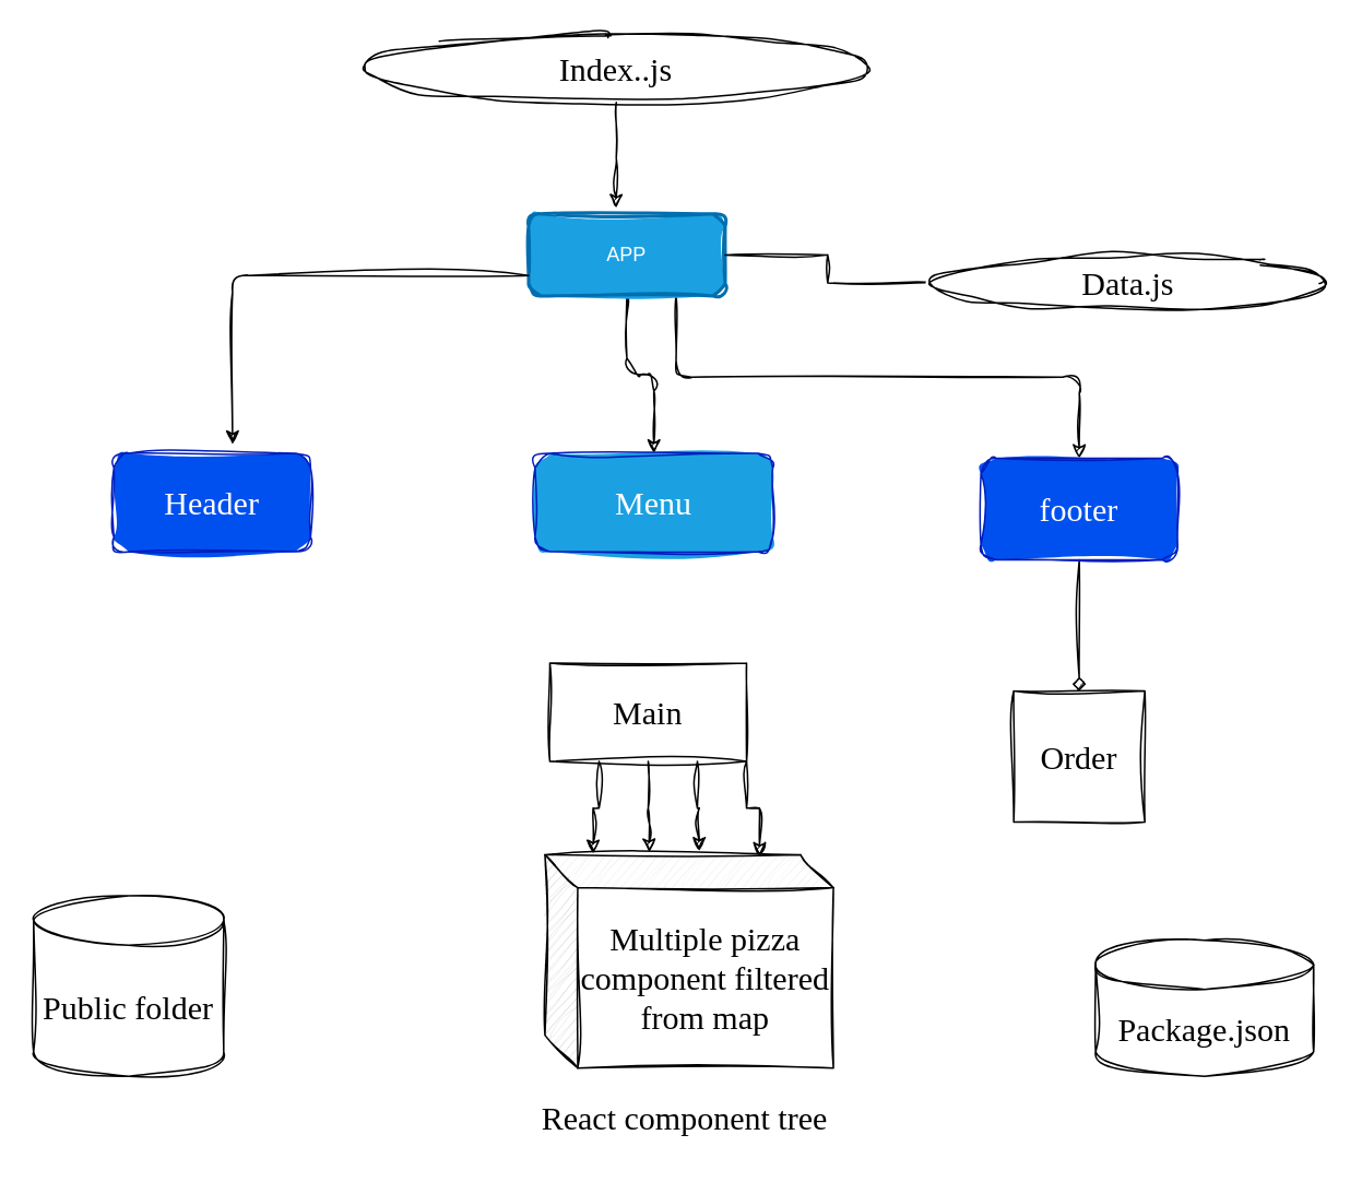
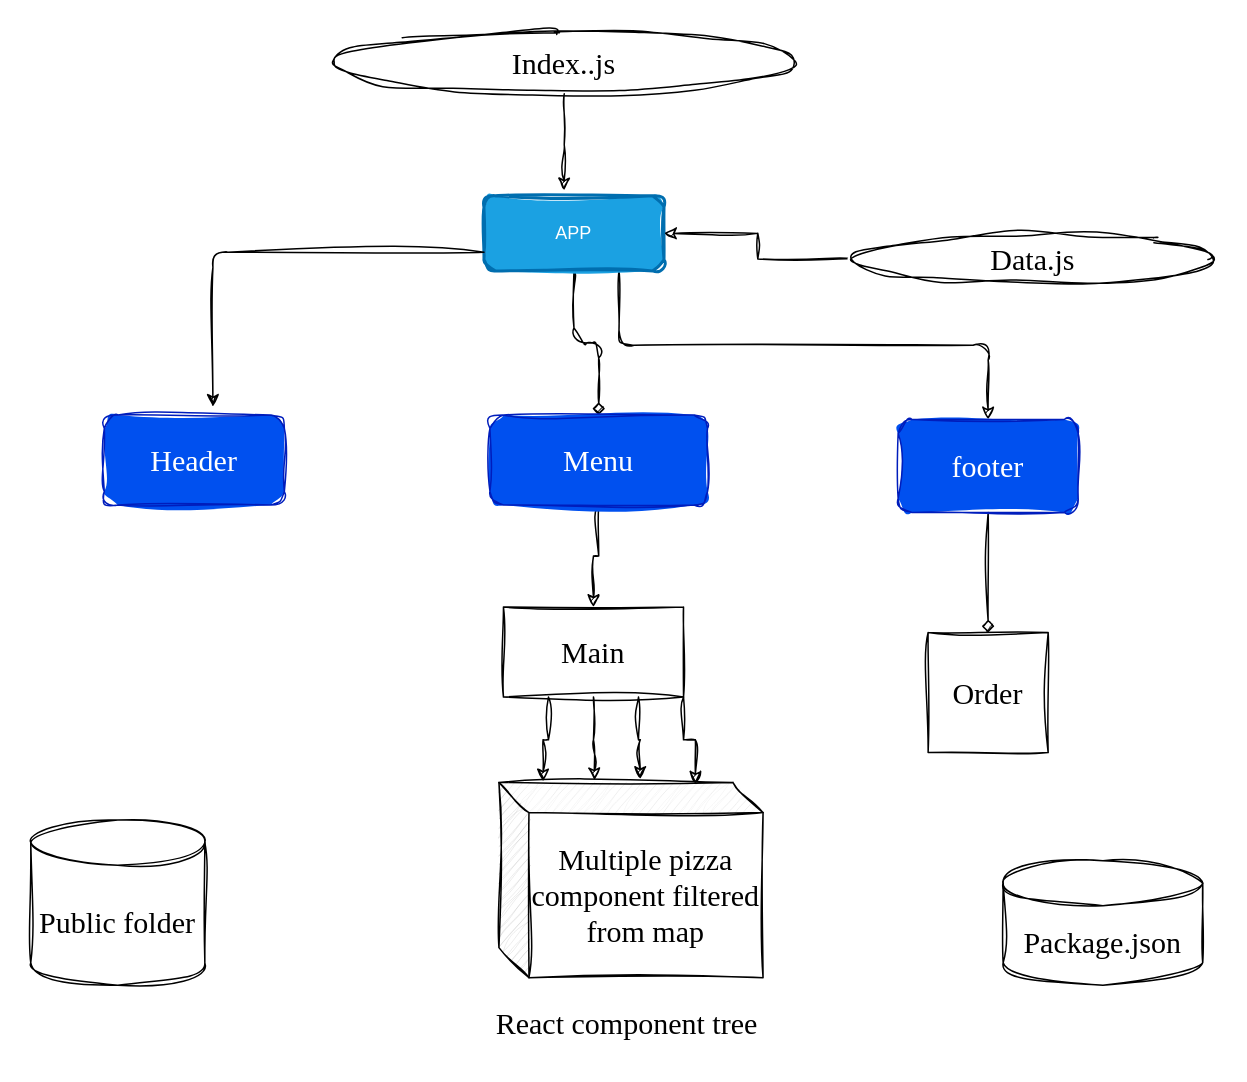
  <mxCell id="0" />
  <mxCell id="1" parent="0" />
- <mxCell id="2" style="edgeStyle=orthogonalEdgeStyle;rounded=1;hachureGap=4;orthogonalLoop=1;jettySize=auto;html=1;exitX=0.5;exitY=1;exitDx=0;exitDy=0;entryX=0.5;entryY=0;entryDx=0;entryDy=0;fontFamily=Architects Daughter;fontSource=https%3A%2F%2Ffonts.googleapis.com%2Fcss%3Ffamily%3DArchitects%2BDaughter;fontSize=16;sketch=1;curveFitting=1;jiggle=2;" parent="1" source="4" target="6" edge="1"><mxGeometry relative="1" as="geometry" /></mxCell>
+ <mxCell id="2" style="edgeStyle=orthogonalEdgeStyle;rounded=1;hachureGap=4;orthogonalLoop=1;jettySize=auto;html=1;exitX=0.5;exitY=1;exitDx=0;exitDy=0;entryX=0.5;entryY=0;entryDx=0;entryDy=0;fontFamily=Architects Daughter;fontSource=https%3A%2F%2Ffonts.googleapis.com%2Fcss%3Ffamily%3DArchitects%2BDaughter;fontSize=16;sketch=1;curveFitting=1;jiggle=2;endArrow=diamond;" parent="1" source="4" target="6" edge="1"><mxGeometry relative="1" as="geometry" /></mxCell>
  <mxCell id="3" style="edgeStyle=orthogonalEdgeStyle;rounded=1;hachureGap=4;orthogonalLoop=1;jettySize=auto;html=1;exitX=0.75;exitY=1;exitDx=0;exitDy=0;entryX=0.5;entryY=0;entryDx=0;entryDy=0;fontFamily=Architects Daughter;fontSource=https%3A%2F%2Ffonts.googleapis.com%2Fcss%3Ffamily%3DArchitects%2BDaughter;fontSize=16;sketch=1;curveFitting=1;jiggle=2;" parent="1" source="4" target="8" edge="1"><mxGeometry relative="1" as="geometry" /></mxCell>
  <mxCell id="4" value="APP" style="rounded=1;whiteSpace=wrap;html=1;fillColor=#1ba1e2;fontColor=#ffffff;strokeColor=#006EAF;fillStyle=solid;strokeWidth=2;sketch=1;curveFitting=1;jiggle=2;" parent="1" vertex="1"><mxGeometry x="322" y="130" width="120" height="50" as="geometry" /></mxCell>
- <mxCell id="6" value="Menu" style="rounded=1;whiteSpace=wrap;html=1;hachureGap=4;fontFamily=Architects Daughter;fontSource=https%3A%2F%2Ffonts.googleapis.com%2Fcss%3Ffamily%3DArchitects%2BDaughter;fontSize=20;sketch=1;curveFitting=1;jiggle=2;fillStyle=solid;fillColor=#1ba1e2;fontColor=#ffffff;strokeColor=#001DBC;" parent="1" vertex="1"><mxGeometry x="326" y="276" width="145" height="60" as="geometry" /></mxCell>
+ <mxCell id="5" style="edgeStyle=orthogonalEdgeStyle;rounded=0;sketch=1;hachureGap=4;jiggle=2;curveFitting=1;orthogonalLoop=1;jettySize=auto;html=1;exitX=0.5;exitY=1;exitDx=0;exitDy=0;entryX=0.5;entryY=0;entryDx=0;entryDy=0;fontFamily=Architects Daughter;fontSource=https%3A%2F%2Ffonts.googleapis.com%2Fcss%3Ffamily%3DArchitects%2BDaughter;fontSize=16;" parent="1" source="6" target="12" edge="1"><mxGeometry relative="1" as="geometry" /></mxCell>
+ <mxCell id="6" value="Menu" style="rounded=1;whiteSpace=wrap;html=1;hachureGap=4;fontFamily=Architects Daughter;fontSource=https%3A%2F%2Ffonts.googleapis.com%2Fcss%3Ffamily%3DArchitects%2BDaughter;fontSize=20;sketch=1;curveFitting=1;jiggle=2;fillStyle=solid;fillColor=#0050ef;fontColor=#ffffff;strokeColor=#001DBC;" parent="1" vertex="1"><mxGeometry x="326" y="276" width="145" height="60" as="geometry" /></mxCell>
  <mxCell id="7" style="edgeStyle=orthogonalEdgeStyle;rounded=0;sketch=1;hachureGap=4;jiggle=2;curveFitting=1;orthogonalLoop=1;jettySize=auto;html=1;exitX=0.5;exitY=1;exitDx=0;exitDy=0;fontFamily=Architects Daughter;fontSource=https%3A%2F%2Ffonts.googleapis.com%2Fcss%3Ffamily%3DArchitects%2BDaughter;fontSize=16;endArrow=diamond;" parent="1" source="8" target="11" edge="1"><mxGeometry relative="1" as="geometry" /></mxCell>
  <mxCell id="8" value="footer" style="rounded=1;whiteSpace=wrap;html=1;hachureGap=4;fontFamily=Architects Daughter;fontSource=https%3A%2F%2Ffonts.googleapis.com%2Fcss%3Ffamily%3DArchitects%2BDaughter;fontSize=20;sketch=1;curveFitting=1;jiggle=2;fillColor=#0050ef;fontColor=#ffffff;strokeColor=#001DBC;fillStyle=solid;" parent="1" vertex="1"><mxGeometry x="598" y="279" width="120" height="62" as="geometry" /></mxCell>
  <mxCell id="9" value="Header" style="rounded=1;whiteSpace=wrap;html=1;hachureGap=4;fontFamily=Architects Daughter;fontSource=https%3A%2F%2Ffonts.googleapis.com%2Fcss%3Ffamily%3DArchitects%2BDaughter;fontSize=20;sketch=1;curveFitting=1;jiggle=2;fillColor=#0050ef;fontColor=#ffffff;strokeColor=#001DBC;fillStyle=solid;" parent="1" vertex="1"><mxGeometry x="69" y="276" width="120" height="60" as="geometry" /></mxCell>
  <mxCell id="10" style="edgeStyle=orthogonalEdgeStyle;rounded=1;hachureGap=4;orthogonalLoop=1;jettySize=auto;html=1;exitX=0;exitY=0.75;exitDx=0;exitDy=0;entryX=0.603;entryY=-0.09;entryDx=0;entryDy=0;entryPerimeter=0;fontFamily=Architects Daughter;fontSource=https%3A%2F%2Ffonts.googleapis.com%2Fcss%3Ffamily%3DArchitects%2BDaughter;fontSize=16;sketch=1;curveFitting=1;jiggle=2;" parent="1" source="4" target="9" edge="1"><mxGeometry relative="1" as="geometry" /></mxCell>
  <mxCell id="11" value="Order" style="whiteSpace=wrap;html=1;aspect=fixed;sketch=1;hachureGap=4;jiggle=2;curveFitting=1;fontFamily=Architects Daughter;fontSource=https%3A%2F%2Ffonts.googleapis.com%2Fcss%3Ffamily%3DArchitects%2BDaughter;fontSize=20;" parent="1" vertex="1"><mxGeometry x="618" y="421" width="80" height="80" as="geometry" /></mxCell>
  <mxCell id="12" value="Main" style="rounded=0;whiteSpace=wrap;html=1;sketch=1;hachureGap=4;jiggle=2;curveFitting=1;fontFamily=Architects Daughter;fontSource=https%3A%2F%2Ffonts.googleapis.com%2Fcss%3Ffamily%3DArchitects%2BDaughter;fontSize=20;" parent="1" vertex="1"><mxGeometry x="335" y="404" width="120" height="60" as="geometry" /></mxCell>
  <mxCell id="13" value="Multiple pizza component filtered from map" style="shape=cube;whiteSpace=wrap;html=1;boundedLbl=1;backgroundOutline=1;darkOpacity=0.05;darkOpacity2=0.1;sketch=1;hachureGap=4;jiggle=2;curveFitting=1;fontFamily=Architects Daughter;fontSource=https%3A%2F%2Ffonts.googleapis.com%2Fcss%3Ffamily%3DArchitects%2BDaughter;fontSize=20;" parent="1" vertex="1"><mxGeometry x="332" y="521" width="176" height="130" as="geometry" /></mxCell>
  <mxCell id="14" style="edgeStyle=orthogonalEdgeStyle;rounded=0;sketch=1;hachureGap=4;jiggle=2;curveFitting=1;orthogonalLoop=1;jettySize=auto;html=1;exitX=0.5;exitY=1;exitDx=0;exitDy=0;entryX=0.362;entryY=-0.012;entryDx=0;entryDy=0;entryPerimeter=0;fontFamily=Architects Daughter;fontSource=https%3A%2F%2Ffonts.googleapis.com%2Fcss%3Ffamily%3DArchitects%2BDaughter;fontSize=16;" parent="1" source="12" target="13" edge="1"><mxGeometry relative="1" as="geometry" /></mxCell>
  <mxCell id="15" style="edgeStyle=orthogonalEdgeStyle;rounded=0;sketch=1;hachureGap=4;jiggle=2;curveFitting=1;orthogonalLoop=1;jettySize=auto;html=1;exitX=0.75;exitY=1;exitDx=0;exitDy=0;entryX=0.535;entryY=-0.018;entryDx=0;entryDy=0;entryPerimeter=0;fontFamily=Architects Daughter;fontSource=https%3A%2F%2Ffonts.googleapis.com%2Fcss%3Ffamily%3DArchitects%2BDaughter;fontSize=16;" parent="1" source="12" target="13" edge="1"><mxGeometry relative="1" as="geometry" /></mxCell>
  <mxCell id="16" style="edgeStyle=orthogonalEdgeStyle;rounded=0;sketch=1;hachureGap=4;jiggle=2;curveFitting=1;orthogonalLoop=1;jettySize=auto;html=1;exitX=1;exitY=1;exitDx=0;exitDy=0;entryX=0.744;entryY=0.006;entryDx=0;entryDy=0;entryPerimeter=0;fontFamily=Architects Daughter;fontSource=https%3A%2F%2Ffonts.googleapis.com%2Fcss%3Ffamily%3DArchitects%2BDaughter;fontSize=16;" parent="1" source="12" target="13" edge="1"><mxGeometry relative="1" as="geometry" /></mxCell>
  <mxCell id="17" style="edgeStyle=orthogonalEdgeStyle;rounded=0;sketch=1;hachureGap=4;jiggle=2;curveFitting=1;orthogonalLoop=1;jettySize=auto;html=1;exitX=0.25;exitY=1;exitDx=0;exitDy=0;entryX=0.167;entryY=-0.006;entryDx=0;entryDy=0;entryPerimeter=0;fontFamily=Architects Daughter;fontSource=https%3A%2F%2Ffonts.googleapis.com%2Fcss%3Ffamily%3DArchitects%2BDaughter;fontSize=16;" parent="1" source="12" target="13" edge="1"><mxGeometry relative="1" as="geometry" /></mxCell>
  <mxCell id="18" value="Index..js" style="ellipse;whiteSpace=wrap;html=1;sketch=1;hachureGap=4;jiggle=2;curveFitting=1;fontFamily=Architects Daughter;fontSource=https%3A%2F%2Ffonts.googleapis.com%2Fcss%3Ffamily%3DArchitects%2BDaughter;fontSize=20;" parent="1" vertex="1"><mxGeometry x="222" y="20" width="307" height="42" as="geometry" /></mxCell>
  <mxCell id="19" style="edgeStyle=orthogonalEdgeStyle;rounded=0;sketch=1;hachureGap=4;jiggle=2;curveFitting=1;orthogonalLoop=1;jettySize=auto;html=1;exitX=0.5;exitY=1;exitDx=0;exitDy=0;entryX=0.445;entryY=-0.072;entryDx=0;entryDy=0;entryPerimeter=0;fontFamily=Architects Daughter;fontSource=https%3A%2F%2Ffonts.googleapis.com%2Fcss%3Ffamily%3DArchitects%2BDaughter;fontSize=16;" parent="1" source="18" target="4" edge="1"><mxGeometry relative="1" as="geometry" /></mxCell>
- <mxCell id="20" style="edgeStyle=orthogonalEdgeStyle;rounded=0;sketch=1;hachureGap=4;jiggle=2;curveFitting=1;orthogonalLoop=1;jettySize=auto;html=1;exitX=0;exitY=0.5;exitDx=0;exitDy=0;entryX=1;entryY=0.5;entryDx=0;entryDy=0;fontFamily=Architects Daughter;fontSource=https%3A%2F%2Ffonts.googleapis.com%2Fcss%3Ffamily%3DArchitects%2BDaughter;fontSize=16;endArrow=none;" parent="1" source="21" target="4" edge="1"><mxGeometry relative="1" as="geometry" /></mxCell>
+ <mxCell id="20" style="edgeStyle=orthogonalEdgeStyle;rounded=0;sketch=1;hachureGap=4;jiggle=2;curveFitting=1;orthogonalLoop=1;jettySize=auto;html=1;exitX=0;exitY=0.5;exitDx=0;exitDy=0;entryX=1;entryY=0.5;entryDx=0;entryDy=0;fontFamily=Architects Daughter;fontSource=https%3A%2F%2Ffonts.googleapis.com%2Fcss%3Ffamily%3DArchitects%2BDaughter;fontSize=16;" parent="1" source="21" target="4" edge="1"><mxGeometry relative="1" as="geometry" /></mxCell>
  <mxCell id="21" value="Data.js" style="ellipse;whiteSpace=wrap;html=1;sketch=1;hachureGap=4;jiggle=2;curveFitting=1;fontFamily=Architects Daughter;fontSource=https%3A%2F%2Ffonts.googleapis.com%2Fcss%3Ffamily%3DArchitects%2BDaughter;fontSize=20;" parent="1" vertex="1"><mxGeometry x="567" y="155" width="242" height="34" as="geometry" /></mxCell>
  <mxCell id="22" value="Public folder" style="shape=cylinder3;whiteSpace=wrap;html=1;boundedLbl=1;backgroundOutline=1;size=15;sketch=1;hachureGap=4;jiggle=2;curveFitting=1;fontFamily=Architects Daughter;fontSource=https%3A%2F%2Ffonts.googleapis.com%2Fcss%3Ffamily%3DArchitects%2BDaughter;fontSize=20;" parent="1" vertex="1"><mxGeometry x="20" y="546" width="116" height="110" as="geometry" /></mxCell>
  <mxCell id="23" value="Package.json" style="shape=cylinder3;whiteSpace=wrap;html=1;boundedLbl=1;backgroundOutline=1;size=15;sketch=1;hachureGap=4;jiggle=2;curveFitting=1;fontFamily=Architects Daughter;fontSource=https%3A%2F%2Ffonts.googleapis.com%2Fcss%3Ffamily%3DArchitects%2BDaughter;fontSize=20;" parent="1" vertex="1"><mxGeometry x="668" y="573" width="133" height="83" as="geometry" /></mxCell>
  <mxCell id="24" value="React component tree" style="text;html=1;align=center;verticalAlign=middle;resizable=0;points=[];autosize=1;strokeColor=none;fillColor=none;fontSize=20;fontFamily=Architects Daughter;" parent="1" vertex="1"><mxGeometry x="301" y="663" width="232" height="36" as="geometry" /></mxCell>
